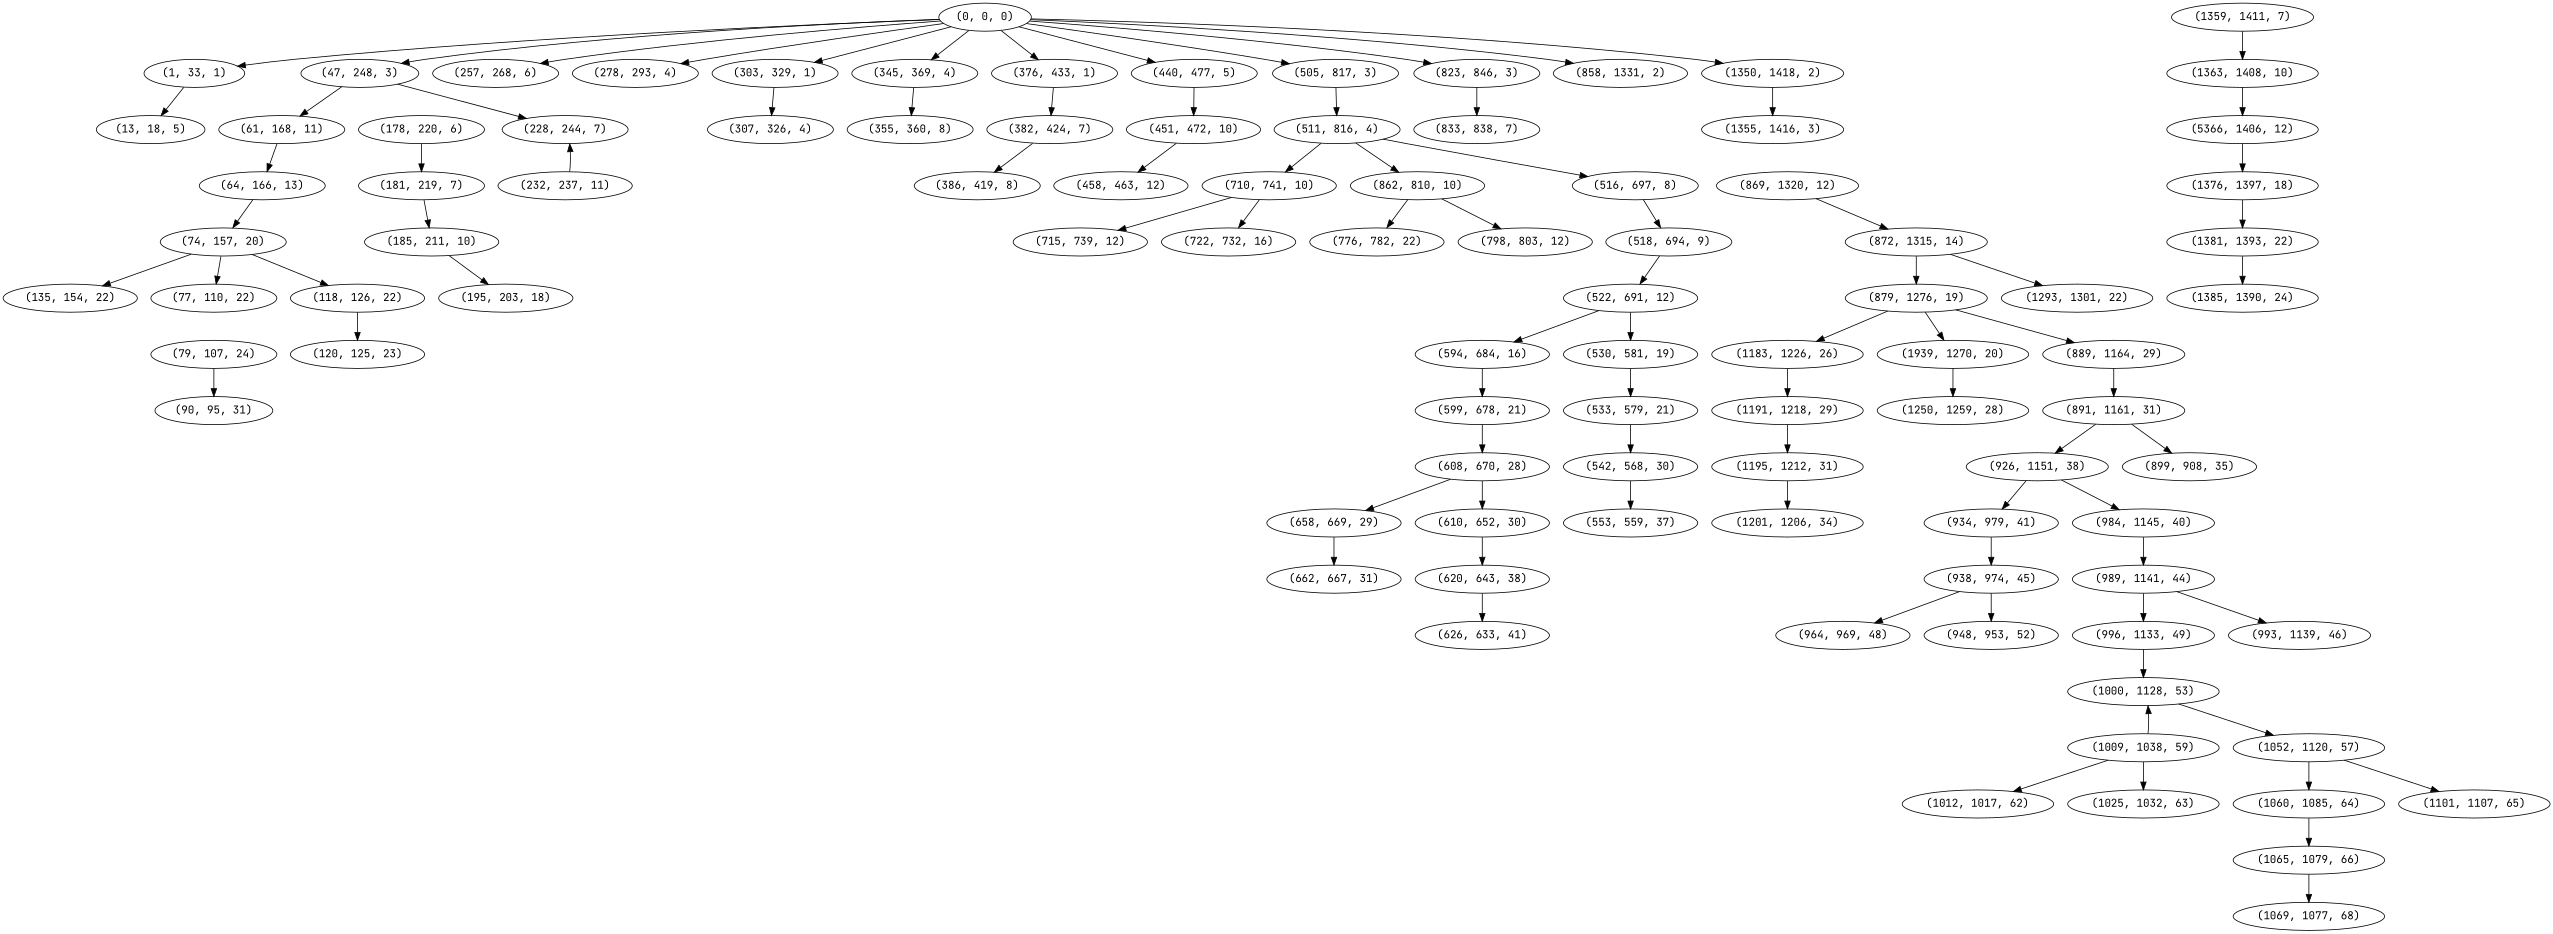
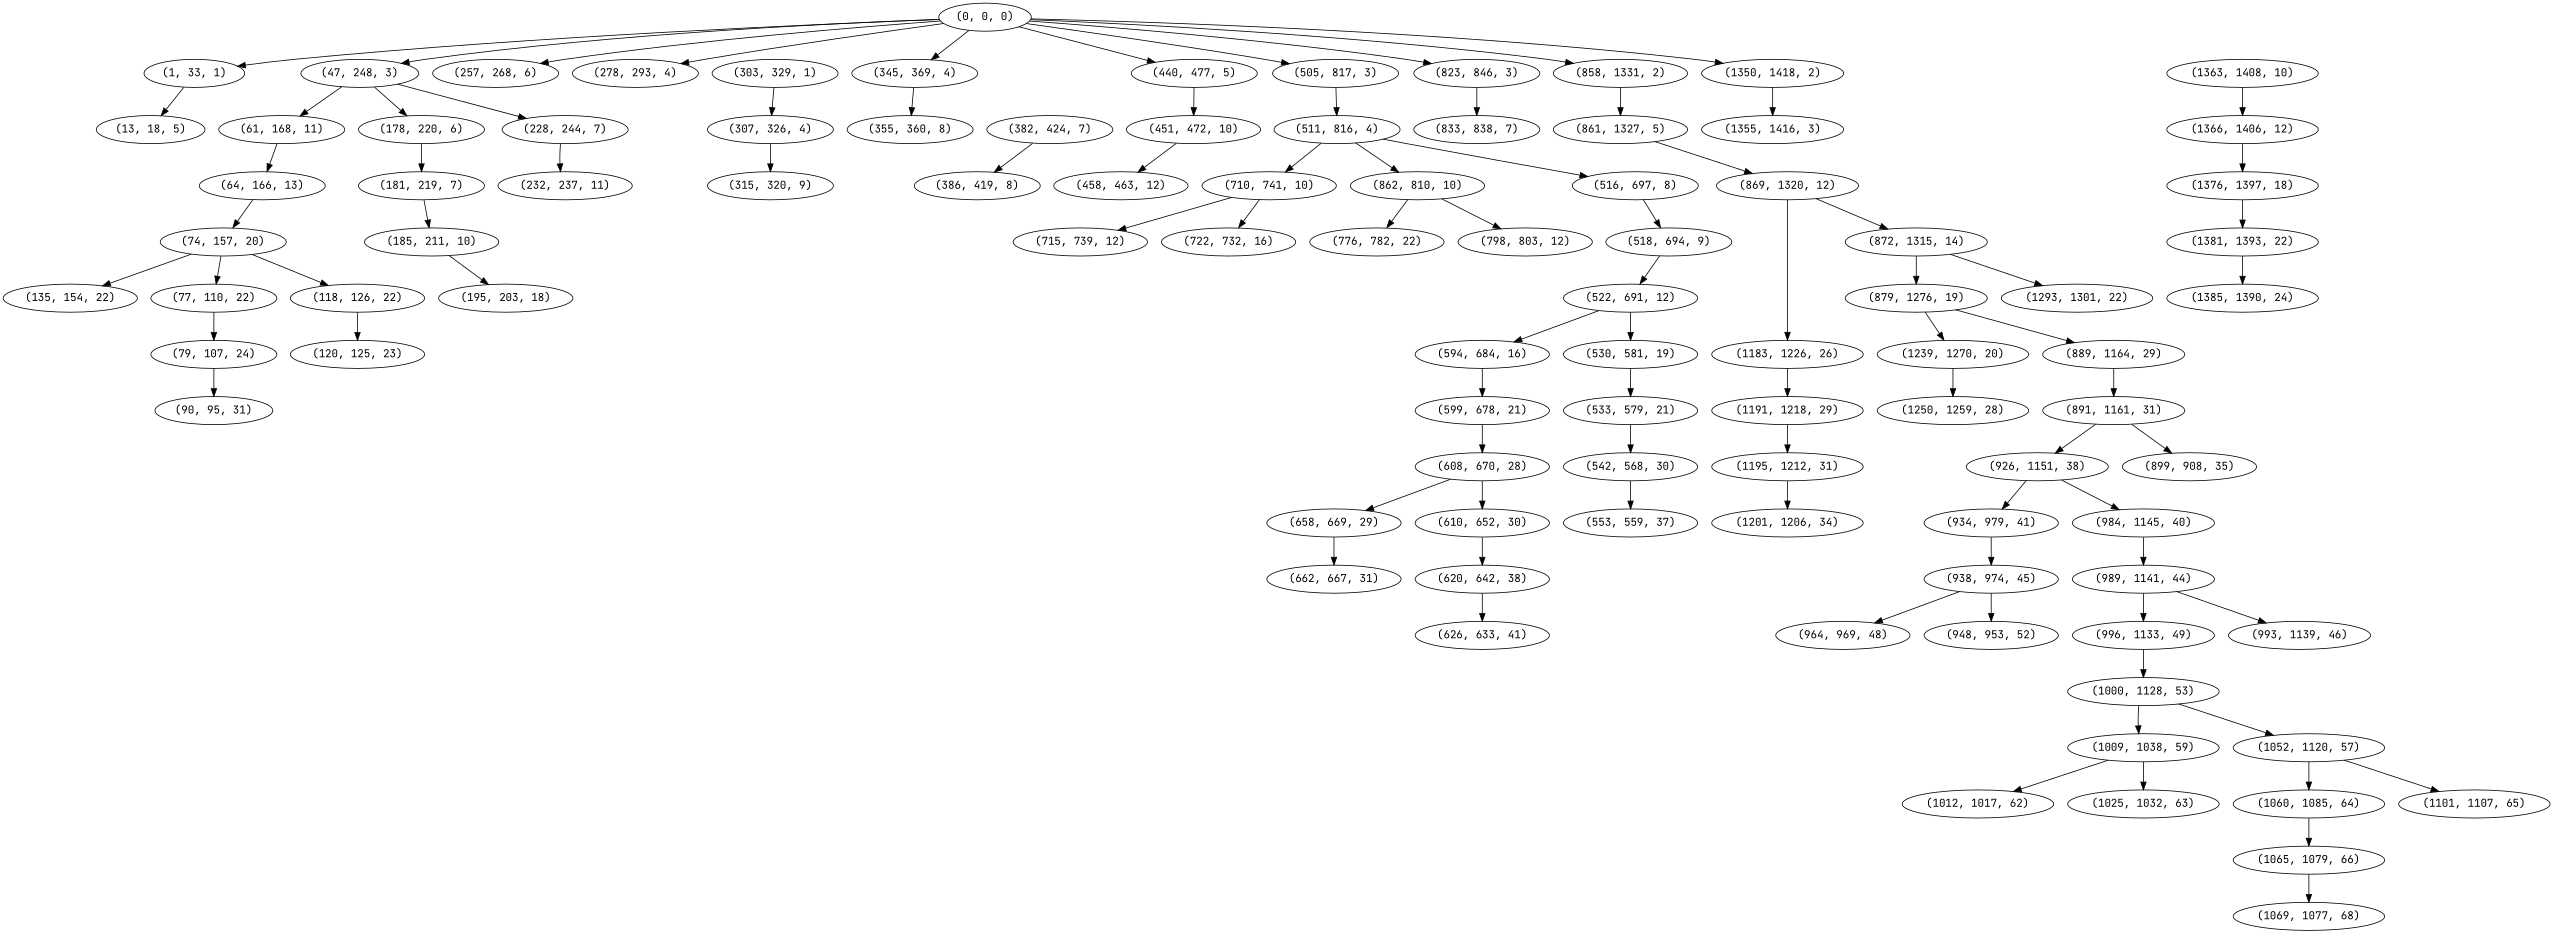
  digraph {
    fontname="JetBrains Mono"
    node [fontname="JetBrains Mono"]
    edge [fontname="JetBrains Mono"]
    "(0, 0, 0)"
    "(1, 33, 1)"
    "(47, 248, 3)"
    "(257, 268, 6)"
    n5 [label="(278, 293, 4)"]
    "(303, 329, 1)"
    "(345, 369, 4)"
-   "(376, 433, 1)"
    "(440, 477, 5)"
    "(505, 817, 3)"
    "(823, 846, 3)"
    "(858, 1331, 2)"
    "(1350, 1418, 2)"
    "(13, 18, 5)"
    "(61, 168, 11)"
    "(178, 220, 6)"
    "(228, 244, 7)"
    "(307, 326, 4)"
    "(355, 360, 8)"
    "(382, 424, 7)"
    "(451, 472, 10)"
    "(511, 816, 4)"
    "(833, 838, 7)"
+   "(861, 1327, 5)"
    "(1355, 1416, 3)"
    "(64, 166, 13)"
    "(181, 219, 7)"
    "(232, 237, 11)"
    "(74, 157, 20)"
    "(77, 110, 22)"
    "(118, 126, 22)"
    "(135, 154, 22)"
    "(79, 107, 24)"
    "(120, 125, 23)"
    "(90, 95, 31)"
    "(185, 211, 10)"
    "(195, 203, 18)"
+   "(315, 320, 9)"
    "(386, 419, 8)"
    "(458, 463, 12)"
    "(516, 697, 8)"
    "(710, 741, 10)"
    n43 [label="(862, 810, 10)"]
    "(518, 694, 9)"
    "(715, 739, 12)"
    "(722, 732, 16)"
    "(776, 782, 22)"
    "(798, 803, 12)"
    "(522, 691, 12)"
    "(530, 581, 19)"
    "(594, 684, 16)"
    "(533, 579, 21)"
    "(599, 678, 21)"
    "(542, 568, 30)"
    "(553, 559, 37)"
    "(608, 670, 28)"
    "(610, 652, 30)"
    "(658, 669, 29)"
-   "(620, 642, 38)" [label="(620, 643, 38)"]
+   "(620, 642, 38)"
    "(662, 667, 31)"
    "(626, 633, 41)"
    "(869, 1320, 12)"
    "(872, 1315, 14)"
    "(879, 1276, 19)"
    "(1293, 1301, 22)"
    "(889, 1164, 29)"
    "(1183, 1226, 26)"
-   "(1239, 1270, 20)" [label="(1939, 1270, 20)"]
+   "(1239, 1270, 20)"
    "(891, 1161, 31)"
    "(1191, 1218, 29)"
    "(1250, 1259, 28)"
    "(899, 908, 35)"
    "(926, 1151, 38)"
    "(934, 979, 41)"
    "(984, 1145, 40)"
    "(938, 974, 45)"
    "(989, 1141, 44)"
    "(948, 953, 52)"
    "(964, 969, 48)"
    "(993, 1139, 46)"
    "(996, 1133, 49)"
    "(1000, 1128, 53)"
    "(1009, 1038, 59)"
    "(1052, 1120, 57)"
    "(1012, 1017, 62)"
    "(1025, 1032, 63)"
    "(1060, 1085, 64)"
    "(1101, 1107, 65)"
    "(1065, 1079, 66)"
    "(1069, 1077, 68)"
    "(1195, 1212, 31)"
    "(1201, 1206, 34)"
-   "(1359, 1411, 7)"
    "(1363, 1408, 10)"
-   "(1366, 1406, 12)" [label="(5366, 1406, 12)"]
+   "(1366, 1406, 12)"
    "(1376, 1397, 18)"
    "(1381, 1393, 22)"
    "(1385, 1390, 24)"
    "(0, 0, 0)" -> "(1, 33, 1)"
    "(0, 0, 0)" -> "(47, 248, 3)"
    "(0, 0, 0)" -> "(257, 268, 6)"
    "(0, 0, 0)" -> n5
-   "(0, 0, 0)" -> "(303, 329, 1)"
    "(0, 0, 0)" -> "(345, 369, 4)"
-   "(0, 0, 0)" -> "(376, 433, 1)"
    "(0, 0, 0)" -> "(440, 477, 5)"
    "(0, 0, 0)" -> "(505, 817, 3)"
    "(0, 0, 0)" -> "(823, 846, 3)"
    "(0, 0, 0)" -> "(858, 1331, 2)"
    "(0, 0, 0)" -> "(1350, 1418, 2)"
    "(1, 33, 1)" -> "(13, 18, 5)"
    "(47, 248, 3)" -> "(61, 168, 11)"
+   "(47, 248, 3)" -> "(178, 220, 6)"
    "(47, 248, 3)" -> "(228, 244, 7)"
    "(303, 329, 1)" -> "(307, 326, 4)"
    "(345, 369, 4)" -> "(355, 360, 8)"
-   "(376, 433, 1)" -> "(382, 424, 7)"
    "(440, 477, 5)" -> "(451, 472, 10)"
    "(505, 817, 3)" -> "(511, 816, 4)"
    "(823, 846, 3)" -> "(833, 838, 7)"
+   "(858, 1331, 2)" -> "(861, 1327, 5)"
    "(1350, 1418, 2)" -> "(1355, 1416, 3)"
    "(61, 168, 11)" -> "(64, 166, 13)"
    "(178, 220, 6)" -> "(181, 219, 7)"
-   "(232, 237, 11)" -> "(228, 244, 7)"
+   "(228, 244, 7)" -> "(232, 237, 11)"
+   "(307, 326, 4)" -> "(315, 320, 9)"
    "(382, 424, 7)" -> "(386, 419, 8)"
    "(451, 472, 10)" -> "(458, 463, 12)"
    "(511, 816, 4)" -> "(516, 697, 8)"
    "(511, 816, 4)" -> "(710, 741, 10)"
    "(511, 816, 4)" -> n43
+   "(861, 1327, 5)" -> "(869, 1320, 12)"
    "(64, 166, 13)" -> "(74, 157, 20)"
    "(181, 219, 7)" -> "(185, 211, 10)"
    "(74, 157, 20)" -> "(77, 110, 22)"
    "(74, 157, 20)" -> "(118, 126, 22)"
    "(74, 157, 20)" -> "(135, 154, 22)"
+   "(77, 110, 22)" -> "(79, 107, 24)"
    "(118, 126, 22)" -> "(120, 125, 23)"
    "(79, 107, 24)" -> "(90, 95, 31)"
    "(185, 211, 10)" -> "(195, 203, 18)"
    "(516, 697, 8)" -> "(518, 694, 9)"
    "(710, 741, 10)" -> "(715, 739, 12)"
    "(710, 741, 10)" -> "(722, 732, 16)"
    n43 -> "(776, 782, 22)"
    n43 -> "(798, 803, 12)"
    "(518, 694, 9)" -> "(522, 691, 12)"
    "(522, 691, 12)" -> "(530, 581, 19)"
    "(522, 691, 12)" -> "(594, 684, 16)"
    "(530, 581, 19)" -> "(533, 579, 21)"
    "(594, 684, 16)" -> "(599, 678, 21)"
    "(533, 579, 21)" -> "(542, 568, 30)"
    "(599, 678, 21)" -> "(608, 670, 28)"
    "(542, 568, 30)" -> "(553, 559, 37)"
    "(608, 670, 28)" -> "(610, 652, 30)"
    "(608, 670, 28)" -> "(658, 669, 29)"
    "(610, 652, 30)" -> "(620, 642, 38)"
    "(658, 669, 29)" -> "(662, 667, 31)"
    "(620, 642, 38)" -> "(626, 633, 41)"
    "(869, 1320, 12)" -> "(872, 1315, 14)"
    "(872, 1315, 14)" -> "(879, 1276, 19)"
    "(872, 1315, 14)" -> "(1293, 1301, 22)"
    "(879, 1276, 19)" -> "(889, 1164, 29)"
-   "(879, 1276, 19)" -> "(1183, 1226, 26)"
+   "(869, 1320, 12)" -> "(1183, 1226, 26)"
    "(879, 1276, 19)" -> "(1239, 1270, 20)"
    "(889, 1164, 29)" -> "(891, 1161, 31)"
    "(1183, 1226, 26)" -> "(1191, 1218, 29)"
    "(1239, 1270, 20)" -> "(1250, 1259, 28)"
    "(891, 1161, 31)" -> "(899, 908, 35)"
    "(891, 1161, 31)" -> "(926, 1151, 38)"
    "(1191, 1218, 29)" -> "(1195, 1212, 31)"
    "(926, 1151, 38)" -> "(934, 979, 41)"
    "(926, 1151, 38)" -> "(984, 1145, 40)"
    "(934, 979, 41)" -> "(938, 974, 45)"
    "(984, 1145, 40)" -> "(989, 1141, 44)"
    "(938, 974, 45)" -> "(948, 953, 52)"
    "(938, 974, 45)" -> "(964, 969, 48)"
    "(989, 1141, 44)" -> "(993, 1139, 46)"
    "(989, 1141, 44)" -> "(996, 1133, 49)"
    "(996, 1133, 49)" -> "(1000, 1128, 53)"
-   "(1009, 1038, 59)" -> "(1000, 1128, 53)"
+   "(1000, 1128, 53)" -> "(1009, 1038, 59)"
    "(1000, 1128, 53)" -> "(1052, 1120, 57)"
    "(1009, 1038, 59)" -> "(1012, 1017, 62)"
    "(1009, 1038, 59)" -> "(1025, 1032, 63)"
    "(1052, 1120, 57)" -> "(1060, 1085, 64)"
    "(1052, 1120, 57)" -> "(1101, 1107, 65)"
    "(1060, 1085, 64)" -> "(1065, 1079, 66)"
    "(1065, 1079, 66)" -> "(1069, 1077, 68)"
    "(1195, 1212, 31)" -> "(1201, 1206, 34)"
-   "(1359, 1411, 7)" -> "(1363, 1408, 10)"
    "(1363, 1408, 10)" -> "(1366, 1406, 12)"
    "(1366, 1406, 12)" -> "(1376, 1397, 18)"
    "(1376, 1397, 18)" -> "(1381, 1393, 22)"
    "(1381, 1393, 22)" -> "(1385, 1390, 24)"
  }
